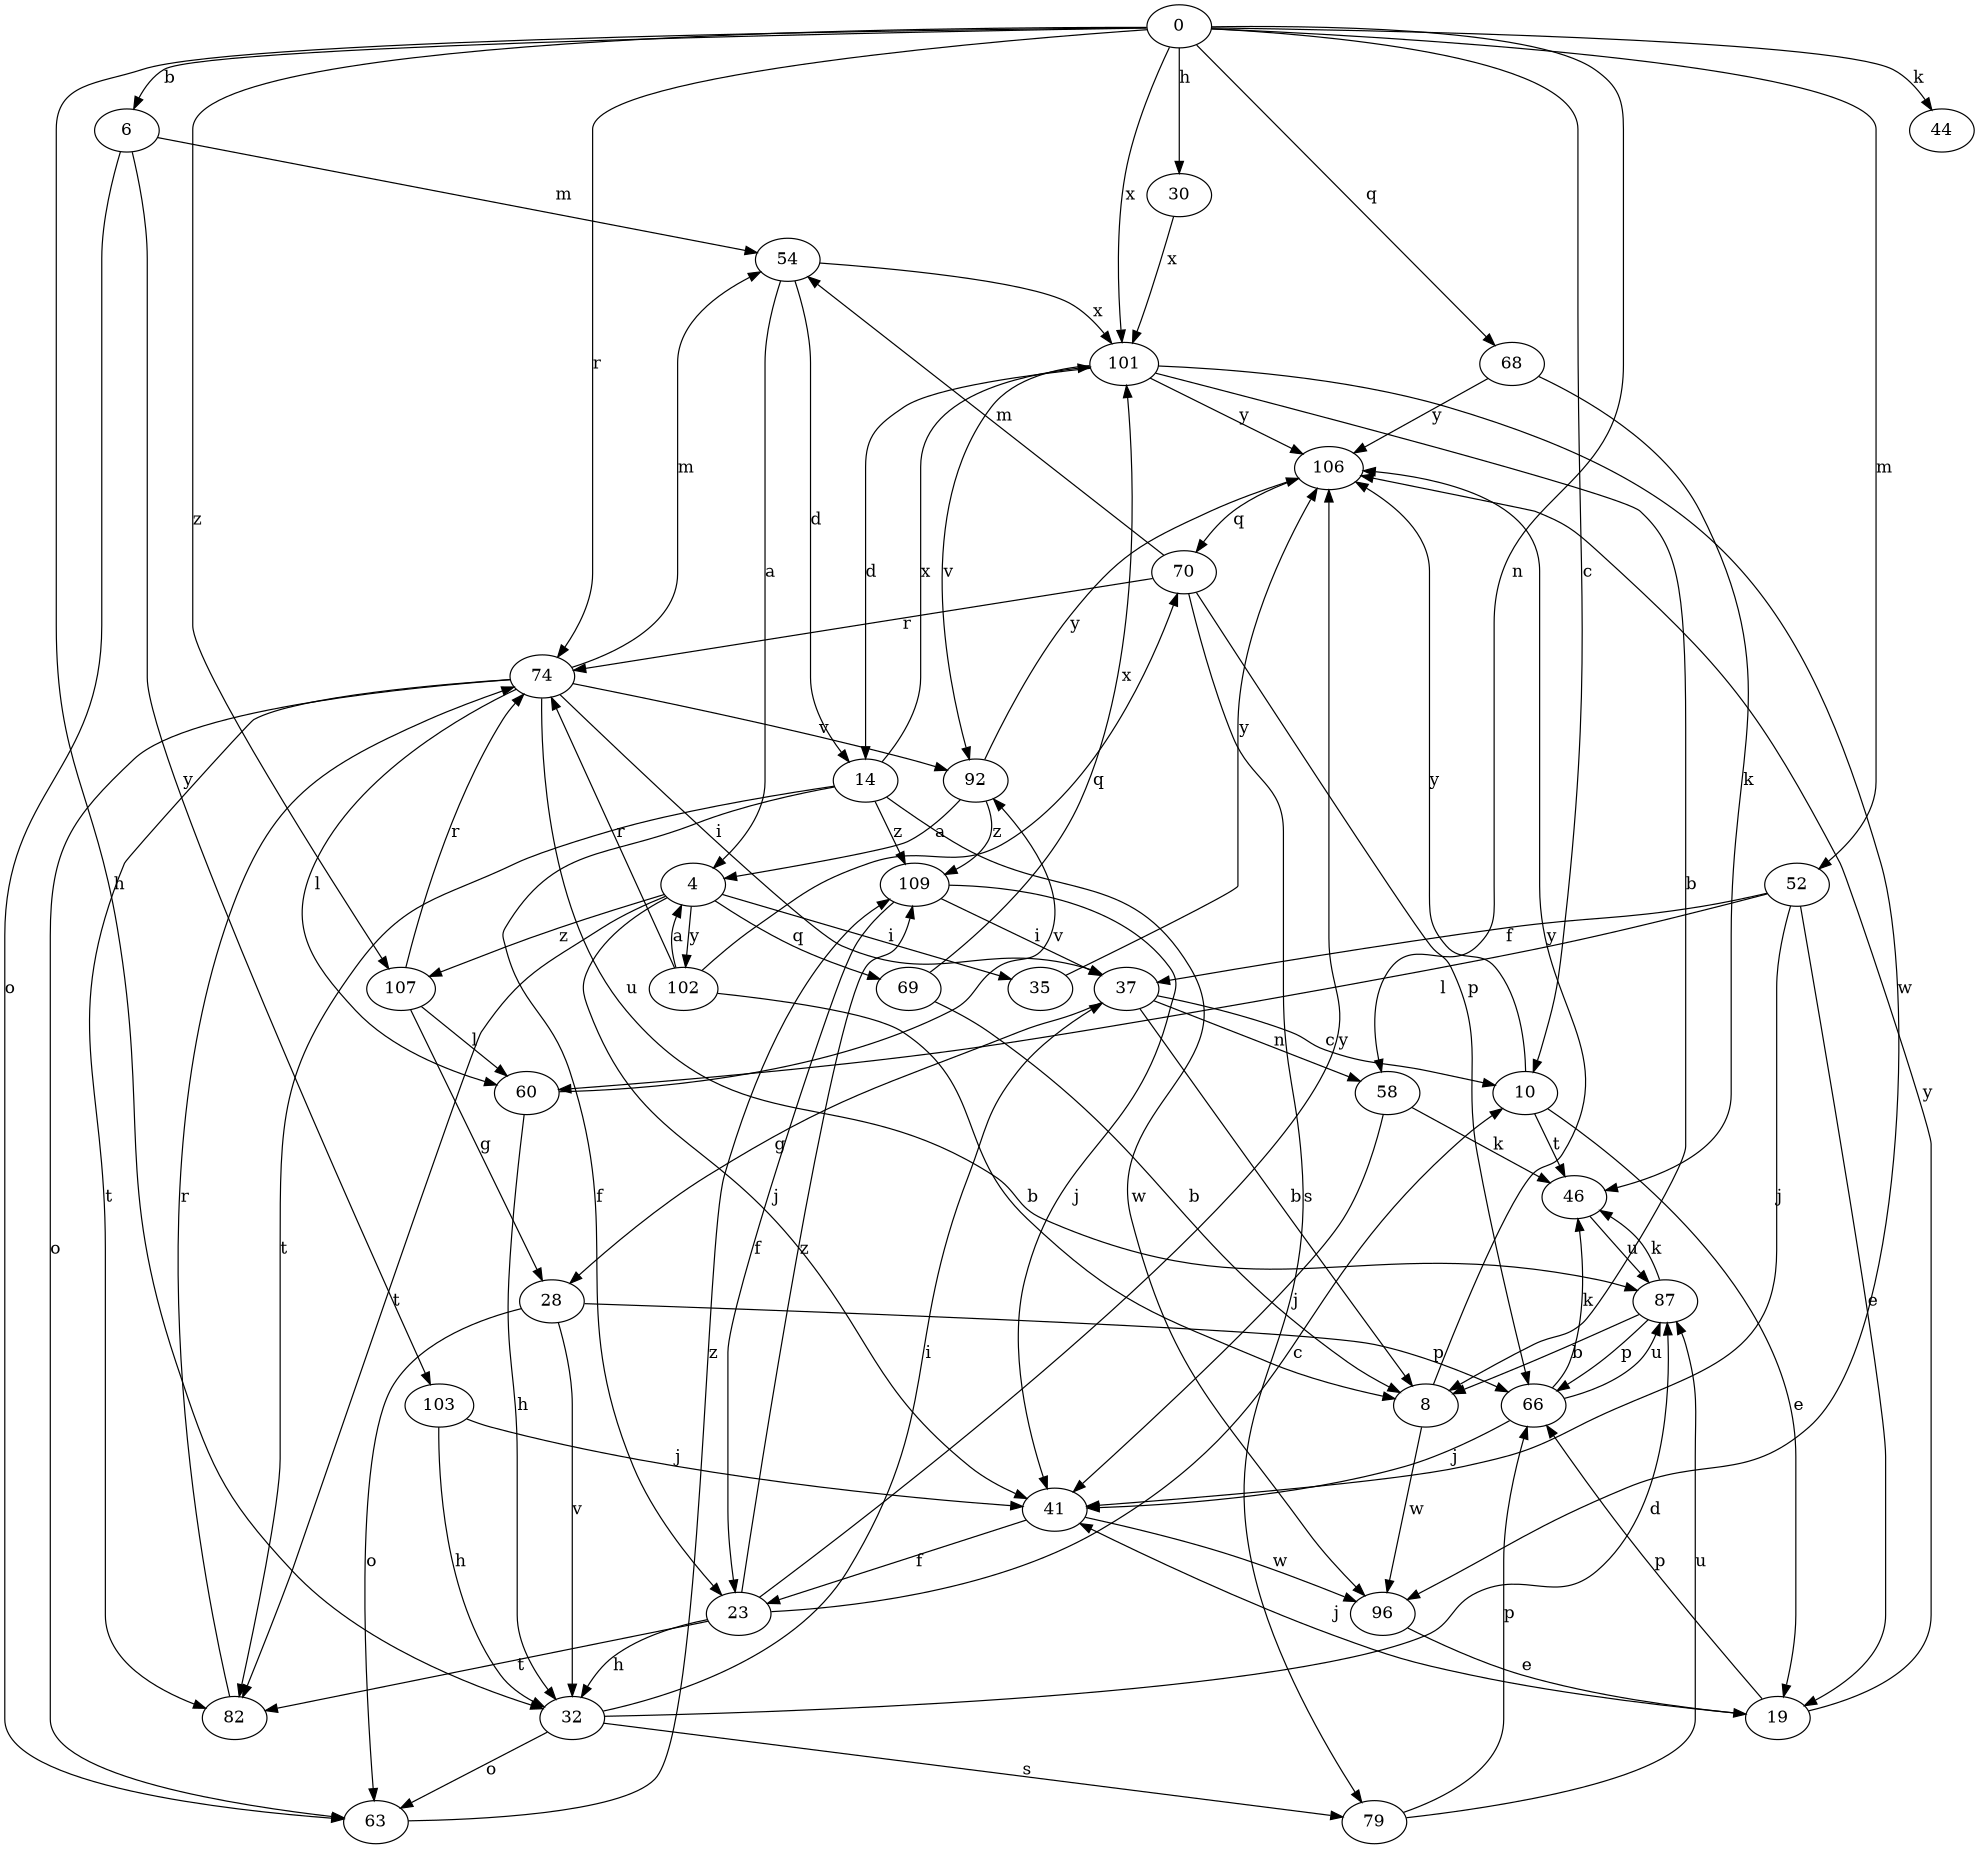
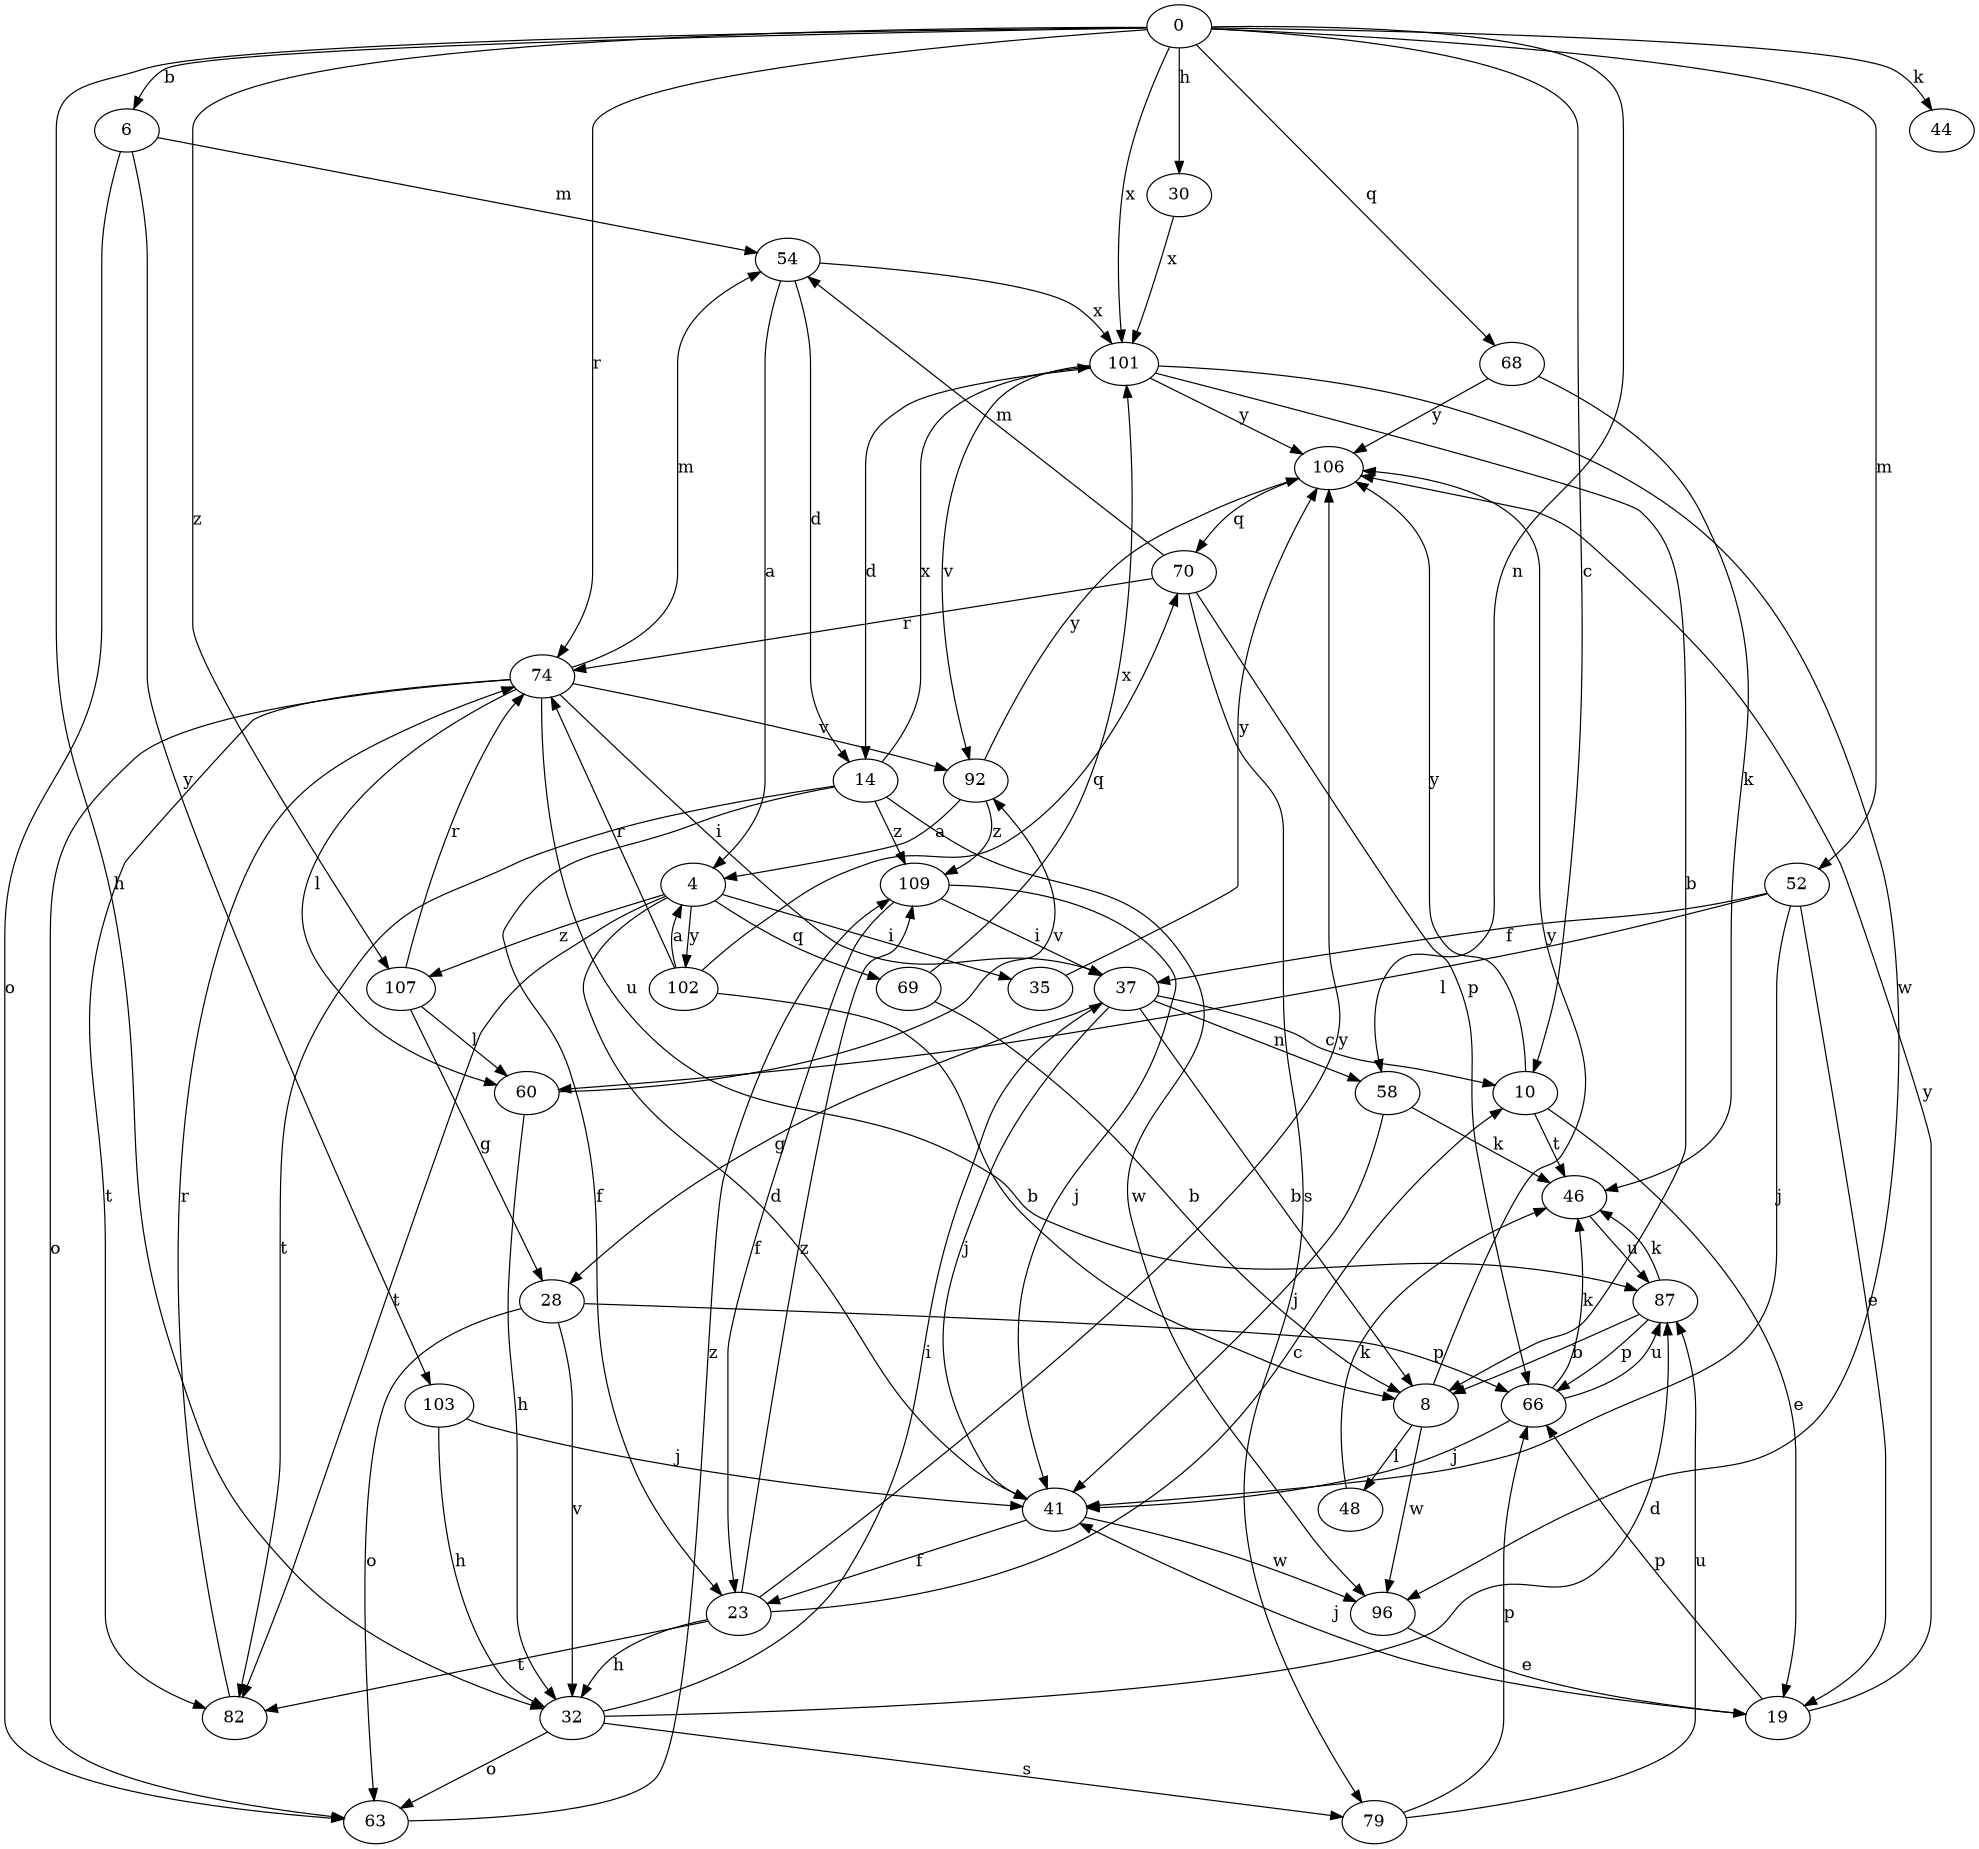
  strict digraph {
    0
    6
    10
    30
    32
    44
    52
    58
    68
    74
    101
    107
    54
    63
    103
    106
    19
    46
    37
    79
    87
    41
    n23 [label=60]
    82
    92
    8
    96
    14
    28
    4
    35
    69
    102
    23
    70
    109
+   48
    66
    0 -> 6 [label=b]
    0 -> 10 [label=c]
    0 -> 30 [label=h]
    0 -> 32 [label=h]
    0 -> 44 [label=k]
    0 -> 52 [label=m]
    0 -> 58 [label=n]
    0 -> 68 [label=q]
    0 -> 74 [label=r]
    0 -> 101 [label=x]
    0 -> 107 [label=z]
    6 -> 54 [label=m]
    6 -> 63 [label=o]
    6 -> 103 [label=y]
    10 -> 106 [label=y]
    10 -> 19 [label=e]
    10 -> 46 [label=t]
    30 -> 101 [label=x]
    32 -> 63 [label=o]
    32 -> 37 [label=i]
    32 -> 79 [label=s]
    32 -> 87 [label=d]
    52 -> 19 [label=e]
    52 -> 37 [label=f]
    52 -> 41 [label=j]
    52 -> n23 [label=l]
    58 -> 46 [label=k]
    58 -> 41 [label=j]
    68 -> 106 [label=y]
    68 -> 46 [label=k]
    74 -> 54 [label=m]
    74 -> 63 [label=o]
    74 -> 37 [label=i]
    74 -> 87 [label=u]
    74 -> n23 [label=l]
    74 -> 82 [label=t]
    74 -> 92 [label=v]
    101 -> 106 [label=y]
    101 -> 92 [label=v]
    101 -> 8 [label=b]
    101 -> 96 [label=w]
    101 -> 14 [label=d]
    107 -> 74 [label=r]
    107 -> n23 [label=l]
    107 -> 28 [label=g]
    54 -> 101 [label=x]
    54 -> 14 [label=d]
    54 -> 4 [label=a]
    63 -> 109 [label=z]
    103 -> 32 [label=h]
    103 -> 41 [label=j]
    106 -> 70 [label=q]
    19 -> 106 [label=y]
    19 -> 41 [label=j]
    19 -> 66 [label=p]
    46 -> 87 [label=u]
    37 -> 10 [label=c]
    37 -> 58 [label=n]
+   37 -> 41 [label=j]
    37 -> 8 [label=b]
    37 -> 28 [label=g]
    79 -> 87 [label=u]
    79 -> 66 [label=p]
    87 -> 46 [label=k]
    87 -> 8 [label=b]
    87 -> 66 [label=p]
    41 -> 96 [label=w]
    41 -> 23 [label=f]
    n23 -> 32 [label=h]
    n23 -> 92 [label=v]
    82 -> 74 [label=r]
    92 -> 106 [label=y]
    92 -> 4 [label=a]
    92 -> 109 [label=z]
    8 -> 106 [label=y]
    8 -> 96 [label=w]
+   8 -> 48 [label=l]
    96 -> 19 [label=e]
    14 -> 101 [label=x]
    14 -> 82 [label=t]
    14 -> 96 [label=w]
    14 -> 23 [label=f]
    14 -> 109 [label=z]
    28 -> 32 [label=v]
    28 -> 63 [label=o]
    28 -> 66 [label=p]
    4 -> 107 [label=z]
-   4 -> 41 [label=j]
+   4 -> 41 [label=d]
    4 -> 82 [label=t]
    4 -> 35 [label=i]
    4 -> 69 [label=q]
    4 -> 102 [label=y]
    35 -> 106 [label=y]
    69 -> 101 [label=x]
    69 -> 8 [label=b]
    102 -> 74 [label=r]
    102 -> 8 [label=b]
    102 -> 4 [label=a]
    102 -> 70 [label=q]
    23 -> 10 [label=c]
    23 -> 32 [label=h]
    23 -> 106 [label=y]
    23 -> 82 [label=t]
    23 -> 109 [label=z]
    70 -> 74 [label=r]
    70 -> 54 [label=m]
    70 -> 79 [label=s]
    70 -> 66 [label=p]
    109 -> 37 [label=i]
    109 -> 41 [label=j]
    109 -> 23 [label=f]
+   48 -> 46 [label=k]
    66 -> 46 [label=k]
    66 -> 87 [label=u]
    66 -> 41 [label=j]
  }
